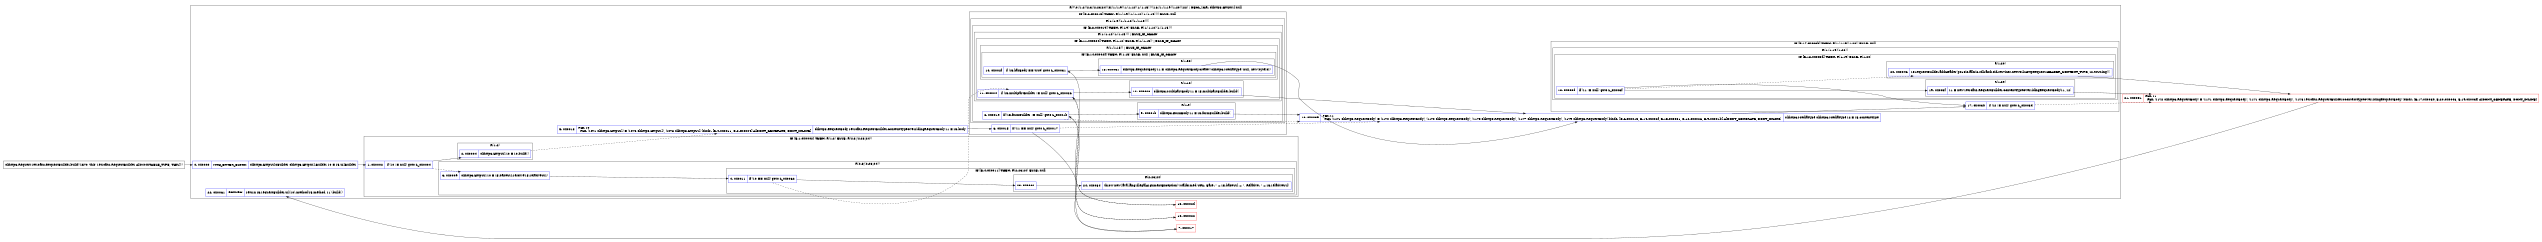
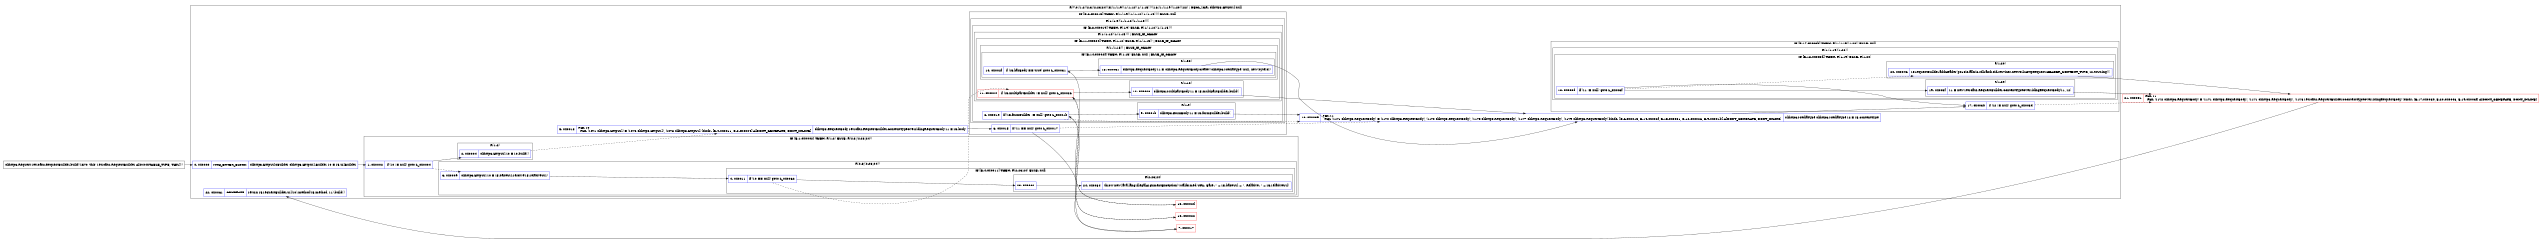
  digraph {
    rankdir=LR
    node [color=blue shape=record]
    n1 [label="{2\:\ 0x0004|okhttp3.HttpUrl r0 = r0.build()\l}"]
    n2 [label="{23\:\ 0x0062}"]
    n3 [label="{24\:\ 0x0084|throw new java.lang.IllegalArgumentException(\"Malformed URL. Base: \" + r5.baseUrl + \", Relative: \" + r5.relativeUrl)\l}"]
    n4 [label="{4\:\ 0x0011|if (r0 == null) goto L_0x0062\l}"]
    n5 [label="{3\:\ 0x0009|okhttp3.HttpUrl r0 = r5.baseUrl.resolve(r5.relativeUrl)\l}"]
    n6 [label="{1\:\ 0x0002|if (r0 != null) goto L_0x0004\l}"]
    n7 [label="{9\:\ 0x001b|okhttp3.FormBody r1 = r5.formBuilder.build()\l}"]
    n8 [label="{12\:\ 0x0026|okhttp3.MultipartBody r1 = r5.multipartBuilder.build()\l}"]
    n9 [label="{15\:\ 0x0031|okhttp3.RequestBody r1 = okhttp3.RequestBody.create((okhttp3.MediaType) null, new byte[0])\l}"]
    n10 [label="{14\:\ 0x002f|if (r5.hasBody == true) goto L_0x0031\l}"]
-   n11 [label="{11\:\ 0x0024|if (r5.multipartBuilder != null) goto L_0x0026\l}"]
+   n11 [color=red label="{11\:\ 0x0024|if (r5.multipartBuilder != null) goto L_0x0026\l}"]
    n12 [label="{8\:\ 0x0019|if (r5.formBuilder != null) goto L_0x001b\l}"]
    n13 [label="{6\:\ 0x0015|if (r1 == null) goto L_0x0017\l}"]
    n14 [label="{19\:\ 0x003f|r1 = new retrofit2.RequestBuilder.ContentTypeOverridingRequestBody(r1, r2)\l}"]
    n15 [label="{20\:\ 0x0046|r5.requestBuilder.addHeader(p018io.fabric.sdk.android.services.network.HttpRequest.HEADER_CONTENT_TYPE, r2.toString())\l}"]
    n16 [label="{18\:\ 0x003d|if (r1 != null) goto L_0x003f\l}"]
    n17 [label="{17\:\ 0x003b|if (r2 != null) goto L_0x003d\l}"]
    n18 [label="{0\:\ 0x0000|MTH_ENTER_BLOCK\l|okhttp3.HttpUrl$Builder okhttp3.HttpUrl.Builder r0 = r5.urlBuilder\l}"]
    n19 [label="{5\:\ 0x0013|PHI: r0 \l  PHI: (r0v1 okhttp3.HttpUrl) = (r0v6 okhttp3.HttpUrl), (r0v8 okhttp3.HttpUrl) binds: [B:4:0x0011, B:2:0x0004] A[DONT_GENERATE, DONT_INLINE]\l|okhttp3.RequestBody retrofit2.RequestBuilder.ContentTypeOverridingRequestBody r1 = r5.body\l}"]
    n20 [label="{16\:\ 0x0039|PHI: r1 \l  PHI: (r1v1 okhttp3.RequestBody) = (r1v0 okhttp3.RequestBody), (r1v0 okhttp3.RequestBody), (r1v5 okhttp3.RequestBody), (r1v7 okhttp3.RequestBody), (r1v9 okhttp3.RequestBody) binds: [B:6:0x0015, B:14:0x002f, B:15:0x0031, B:12:0x0026, B:9:0x001b] A[DONT_GENERATE, DONT_INLINE]\l|okhttp3.MediaType okhttp3.MediaType r2 = r5.contentType\l}"]
-   n21 [label="{22\:\ 0x0061|RETURN\l|return r5.requestBuilder.url(r0).method(r5.method, r1).build()\l}"]
+   n21 [label="{22\:\ 0x0061|GENERATE\l|return r5.requestBuilder.url(r0).method(r5.method, r1).build()\l}"]
    n22 [color=red label="{13\:\ 0x002d}"]
    n23 [color=red label="{10\:\ 0x0022}"]
    n24 [color=red label="{7\:\ 0x0017}"]
    n25 [color=red label="{21\:\ 0x0051|PHI: r1 \l  PHI: (r1v2 okhttp3.RequestBody) = (r1v1 okhttp3.RequestBody), (r1v1 okhttp3.RequestBody), (r1v3 retrofit2.RequestBuilder$ContentTypeOverridingRequestBody) binds: [B:17:0x003b, B:20:0x0046, B:19:0x003f] A[DONT_GENERATE, DONT_INLINE]\l}"]
    n26 [label="{okhttp3.Request retrofit2.RequestBuilder.build((r5v0 'this' retrofit2.RequestBuilder A[IMMUTABLE_TYPE, THIS])) }" color=""]
    subgraph cluster_1 {
      label="R(7:0|(1:2)(2:3|(2:23|24))|5|(1:(1:9)(1:(1:12)(1:(1:15))))|16|(1:(1:19)(1:20))|22) | DECL_VAR: okhttp3.HttpUrl null\l"
      n18
      n19
      n20
      n21
      subgraph cluster_2 {
        label="IF [B:1:0x0002] THEN: R(1:2) ELSE: R(2:3|(2:23|24))"
        n6
        subgraph cluster_3 {
          label="R(1:2)"
          n1
        }
        subgraph cluster_4 {
          label="R(2:3|(2:23|24))"
          n5
          subgraph cluster_5 {
            label="IF [B:4:0x0011] THEN: R(2:23|24) ELSE: null"
            n4
            subgraph cluster_6 {
              label="R(2:23|24)"
              n2
              n3
            }
          }
        }
      }
      subgraph cluster_7 {
        label="IF [B:6:0x0015] THEN: R(1:(1:9)(1:(1:12)(1:(1:15)))) ELSE: null"
        n13
        subgraph cluster_8 {
          label="R(1:(1:9)(1:(1:12)(1:(1:15))))"
          subgraph cluster_9 {
            label="IF [B:8:0x0019] THEN: R(1:9) ELSE: R(1:(1:12)(1:(1:15)))"
            n12
            subgraph cluster_10 {
              label="R(1:9)"
              n7
            }
            subgraph cluster_11 {
              label="R(1:(1:12)(1:(1:15))) | ELSE_IF_CHAIN\l"
              subgraph cluster_12 {
                label="IF [B:11:0x0024] THEN: R(1:12) ELSE: R(1:(1:15)) | ELSE_IF_CHAIN\l"
                n11
                subgraph cluster_13 {
                  label="R(1:12)"
                  n8
                }
                subgraph cluster_14 {
                  label="R(1:(1:15)) | ELSE_IF_CHAIN\l"
                  subgraph cluster_15 {
                    label="IF [B:14:0x002f] THEN: R(1:15) ELSE: null | ELSE_IF_CHAIN\l"
                    n10
                    subgraph cluster_16 {
                      label="R(1:95)"
                      n9
                    }
                  }
                }
              }
            }
          }
        }
      }
      subgraph cluster_17 {
        label="IF [B:17:0x003b] THEN: R(1:(1:19)(1:20)) ELSE: null"
        n17
        subgraph cluster_18 {
          label="R(1:(1:19)(1:20))"
          subgraph cluster_19 {
            label="IF [B:18:0x003d] THEN: R(1:19) ELSE: R(1:20)"
            n16
            subgraph cluster_20 {
              label="R(1:29)"
              n14
            }
            subgraph cluster_21 {
              label="R(1:20)"
              n15
            }
          }
        }
      }
    }
    n1 -> n19 [style=dashed]
    n2 -> n3
    n4 -> n2
    n4 -> n11 [style=dashed]
    n5 -> n4
    n6 -> n1
    n6 -> n5 [style=dashed]
    n7 -> n20
    n8 -> n20
    n9 -> n20
    n10 -> n9
    n11 -> n8
    n11 -> n22 [style=dashed]
    n12 -> n7
    n12 -> n20 [style=dashed]
    n12 -> n23 [style=dashed]
    n13 -> n20 [style=dashed]
    n13 -> n24
    n14 -> n25
    n15 -> n25
    n16 -> n14
    n16 -> n15 [style=dashed]
    n16 -> n17
    n17 -> n25 [style=dashed]
    n18 -> n6
    n19 -> n13
    n20 -> n17
    n22 -> n10
    n23 -> n11
    n24 -> n12
    n25 -> n21
    n26 -> n18
  }
